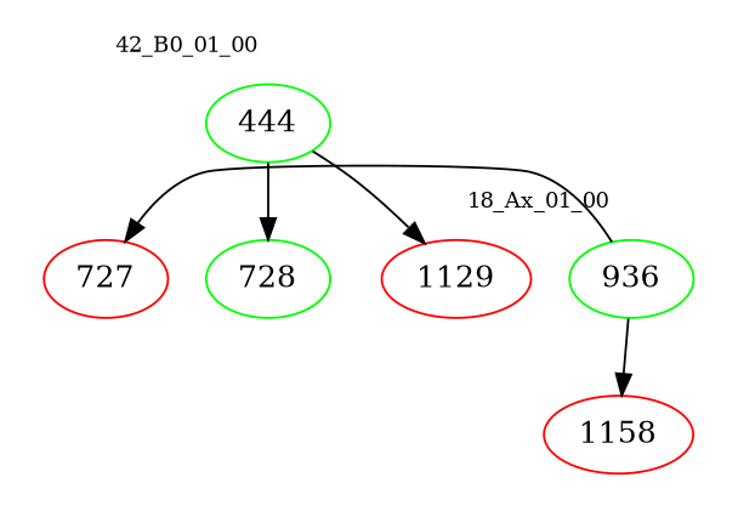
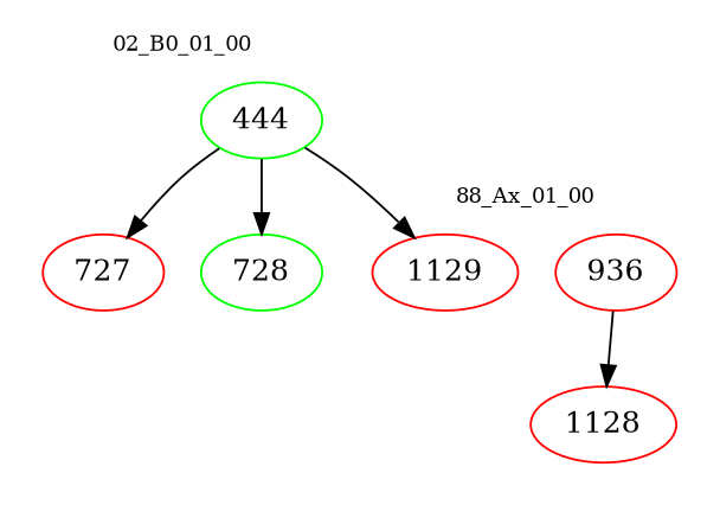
  digraph {
    node [color=green]
    edge [color=black]
-   n1 [label=936]
-   n2 [color=red label=1158]
+   n1 [color=red label=936]
+   n2 [color=red label=1128]
    n3 [color=red label=1129]
    n4 [label=444]
    n5 [color=red label=727]
    n6 [label=728]
    subgraph cluster_1 {
      color=white
      fontsize=10
-     label="18_Ax_01_00"
+     label="88_Ax_01_00"
      n1
      n2
      n3
    }
    subgraph cluster_2 {
      color=white
      fontsize=10
-     label="42_B0_01_00"
+     label="02_B0_01_00"
      n4
      n5
      n6
    }
    n1 -> n2
    n4 -> n3
-   n1 -> n5
+   n4 -> n5
    n4 -> n6
  }
